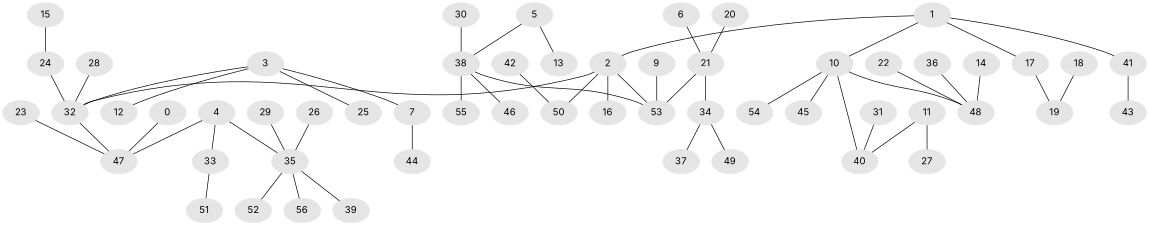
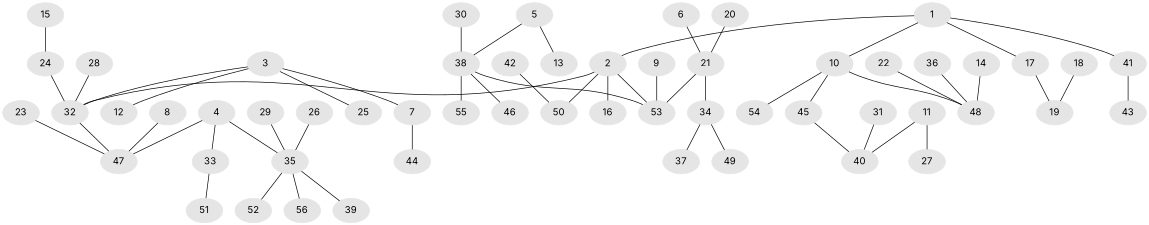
  graph {
    fontname=Inter
    node [color=gray90 fontname=Inter style=filled]
    edge [fontname=Inter weight=1.0]
    1
    2
    10
    17
    41
    16
    32
    50
    53
    40
    45
    48
    54
    19
    43
    47
    3
    7
    12
    25
    44
    4
    33
    35
    51
    5
    13
    38
    46
    55
    6
    21
    34
-   8 [label=0]
+   8
    9
    11
    27
    14
    15
    24
    18
    20
    37
    49
    22
    23
    26
    39
    52
    56
    28
    29
    30
    31
    36
    42
    1 -- 2
    1 -- 10
    1 -- 17
    1 -- 41
    2 -- 16
    2 -- 32
    2 -- 50
    2 -- 53
-   10 -- 40
+   45 -- 40
    10 -- 45
    10 -- 48
    10 -- 54
    17 -- 19
    41 -- 43
    32 -- 47
    3 -- 32
    3 -- 7
    3 -- 12
    3 -- 25
    7 -- 44
    4 -- 47
    4 -- 33
    4 -- 35
    33 -- 51
    35 -- 39
    35 -- 52
    35 -- 56
    5 -- 13
    5 -- 38
    38 -- 53
    38 -- 46
    38 -- 55
    6 -- 21
    21 -- 53
    21 -- 34
    34 -- 37
    34 -- 49
    8 -- 47
    9 -- 53
    11 -- 40
    11 -- 27
    14 -- 48
    15 -- 24
    24 -- 32
    18 -- 19
    20 -- 21
    22 -- 48
    23 -- 47
    26 -- 35
    28 -- 32
    29 -- 35
    30 -- 38
    31 -- 40
    36 -- 48
    42 -- 50
  }
